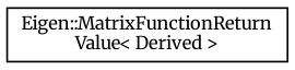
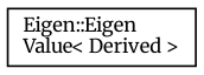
  digraph {
    rankdir=LR
    fontname=Merriweather
-   n1 [color=black fillcolor=white fontname=Merriweather fontsize=10 height=0.2 label="Eigen::MatrixFunctionReturn\lValue\< Derived \>" shape=record style=filled width=0.4]
+   n1 [color=black fillcolor=white fontname=Merriweather fontsize=10 height=0.2 label="Eigen::Eigen\lValue\< Derived \>" shape=record style=filled width=0.4]
  }
